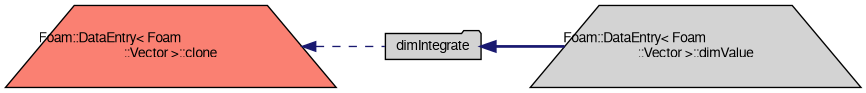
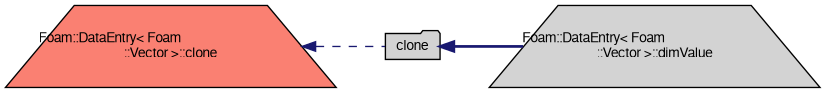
  digraph {
    rankdir=LR
    node [color=black fillcolor=lightgrey fontname=FreeSans fontsize=10 shape=trapezium style=filled]
    edge [color=midnightblue dir=back fontname=FreeSans fontsize=10 labelfontname=FreeSans labelfontsize=10]
-   n1 [fontcolor=black height=0.2 label=dimIntegrate shape=folder width=0.4]
+   n1 [fontcolor=black height=0.2 label=clone shape=folder width=0.4]
    n2 [height=0.2 label="Foam::DataEntry\< Foam\l::Vector \>::dimValue" width=0.4]
    n3 [fillcolor=salmon height=0.2 label="Foam::DataEntry\< Foam\l::Vector \>::clone" width=0.4]
    n1 -> n2 [style=bold]
    n3 -> n1 [style=dashed]
  }
